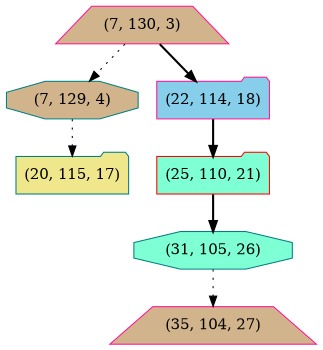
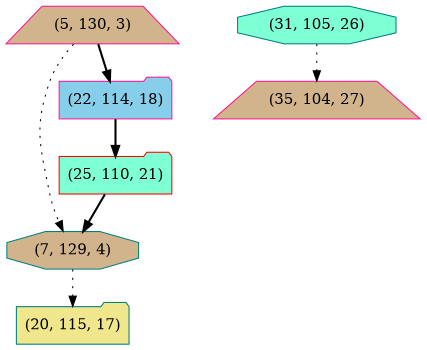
  digraph {
    node [color=teal fillcolor=tan shape=folder style=filled]
    edge [style=dotted]
    "(7, 129, 4)" [shape=octagon]
-   "(5, 130, 3)" [color=deeppink shape=trapezium label="(7, 130, 3)"]
+   "(5, 130, 3)" [color=deeppink shape=trapezium]
    "(22, 114, 18)" [color=deeppink fillcolor=skyblue]
    "(20, 115, 17)" [fillcolor=khaki]
    "(25, 110, 21)" [color=red fillcolor=aquamarine]
    "(31, 105, 26)" [fillcolor=aquamarine shape=octagon]
    "(35, 104, 27)" [color=deeppink shape=trapezium]
    "(7, 129, 4)" -> "(20, 115, 17)"
    "(5, 130, 3)" -> "(7, 129, 4)"
    "(5, 130, 3)" -> "(22, 114, 18)" [style=bold]
    "(22, 114, 18)" -> "(25, 110, 21)" [style=bold]
-   "(25, 110, 21)" -> "(31, 105, 26)" [style=bold]
+   "(25, 110, 21)" -> "(7, 129, 4)" [style=bold]
    "(31, 105, 26)" -> "(35, 104, 27)"
  }
